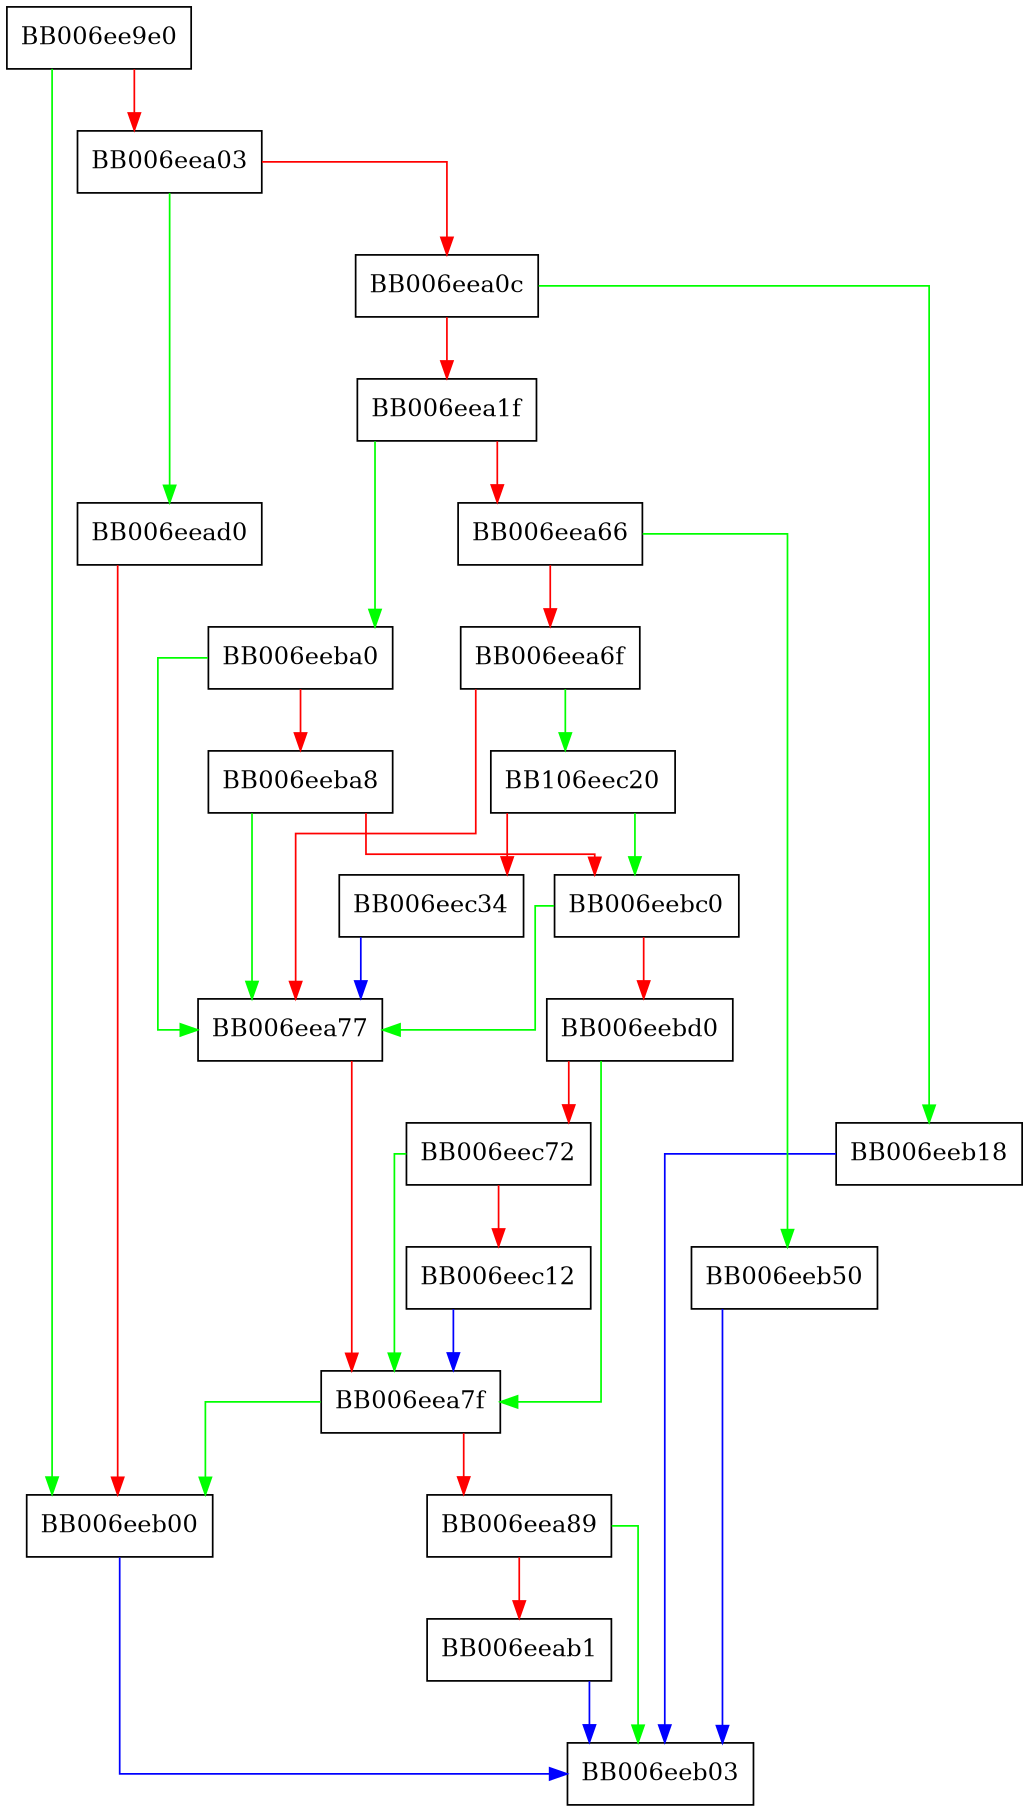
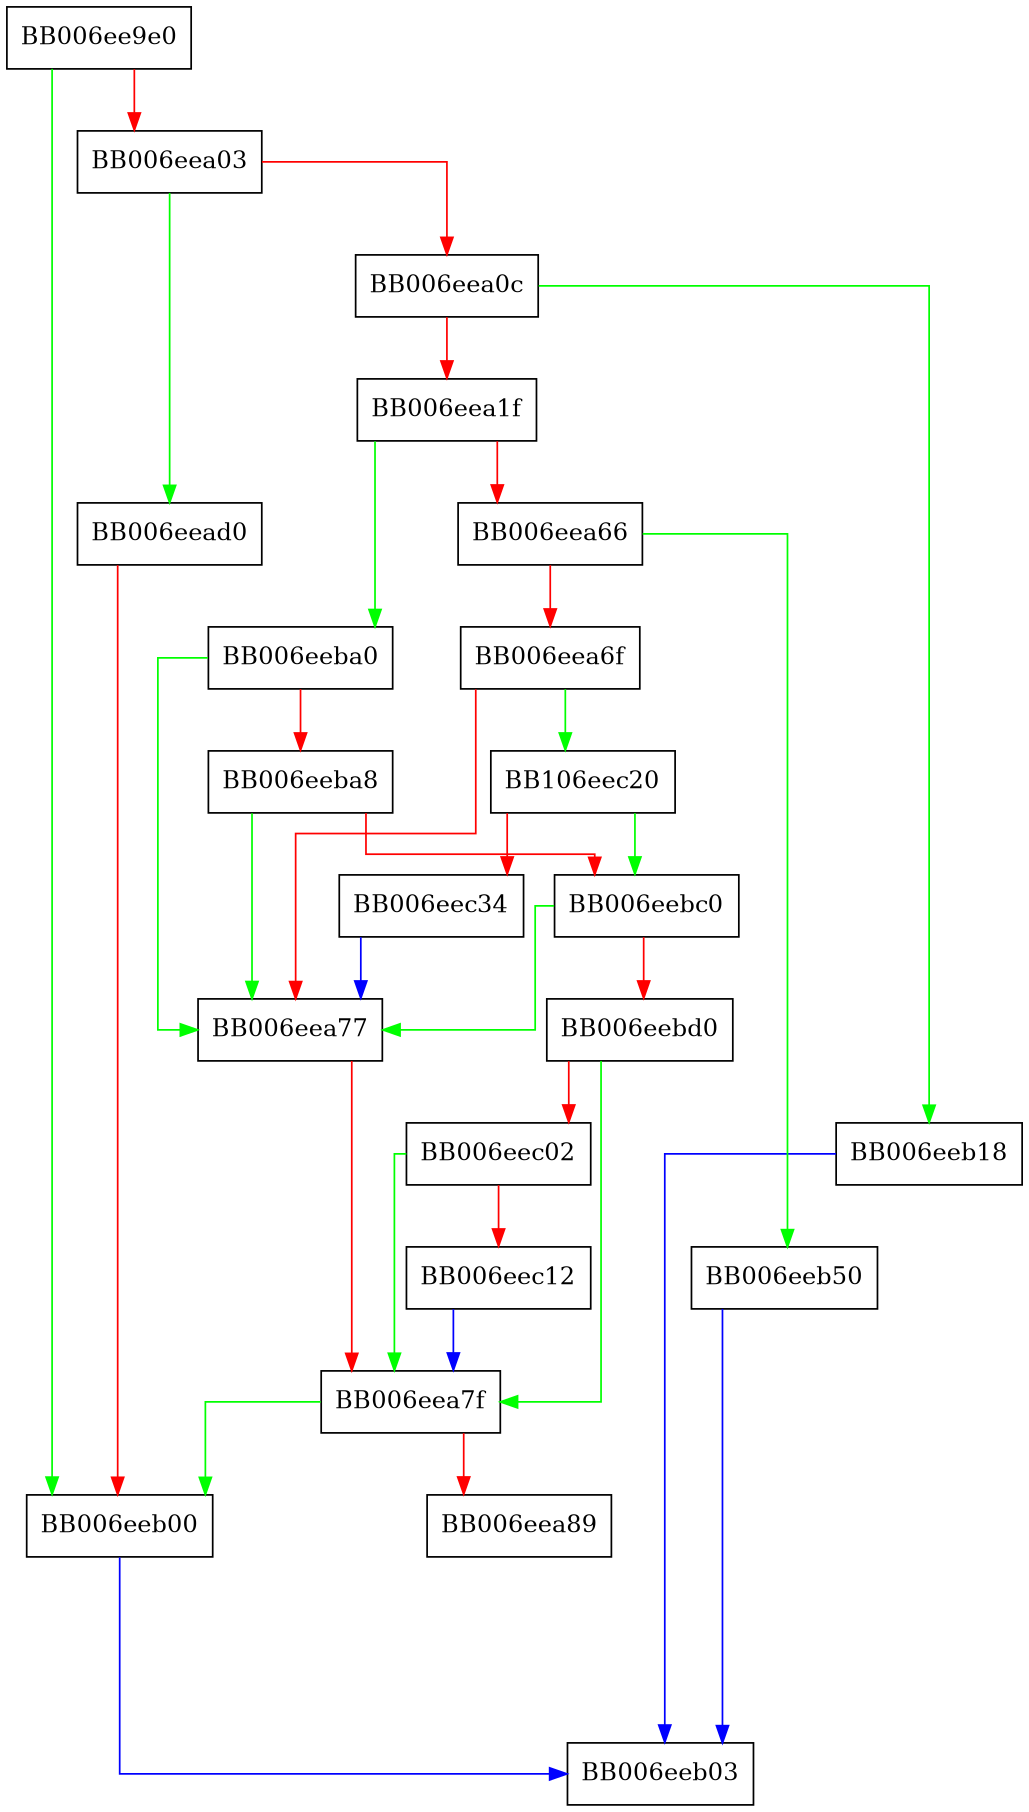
  digraph {
    splines=ortho
    node [shape=box]
    edge [color=red]
    BB006ee9e0
    BB006eeb00
    BB006eea03
    BB006eeb03
    BB006eead0
    BB006eea0c
    BB006eeb18
    BB006eea1f
    BB006eeba0
    BB006eea66
    BB006eea77
    BB006eeba8
    BB006eeb50
    BB006eea6f
    BB006eea7f
    BB006eebc0
    n17 [label=BB106eec20]
    BB006eec34
    BB006eebd0
    BB006eea89
-   BB006eeab1
-   BB006eec02 [label=BB006eec72]
+   BB006eec02
    BB006eec12
    BB006ee9e0 -> BB006eeb00 [color=green]
    BB006ee9e0 -> BB006eea03
    BB006eeb00 -> BB006eeb03 [color=blue]
    BB006eea03 -> BB006eead0 [color=green]
    BB006eea03 -> BB006eea0c
    BB006eead0 -> BB006eeb00
    BB006eea0c -> BB006eeb18 [color=green]
    BB006eea0c -> BB006eea1f
    BB006eeb18 -> BB006eeb03 [color=blue]
    BB006eea1f -> BB006eeba0 [color=green]
    BB006eea1f -> BB006eea66
    BB006eeba0 -> BB006eea77 [color=green]
    BB006eeba0 -> BB006eeba8
    BB006eea66 -> BB006eeb50 [color=green]
    BB006eea66 -> BB006eea6f
    BB006eea77 -> BB006eea7f
    BB006eeba8 -> BB006eea77 [color=green]
    BB006eeba8 -> BB006eebc0
    BB006eeb50 -> BB006eeb03 [color=blue]
    BB006eea6f -> BB006eea77
    BB006eea6f -> n17 [color=green]
    BB006eea7f -> BB006eeb00 [color=green]
    BB006eea7f -> BB006eea89
    BB006eebc0 -> BB006eea77 [color=green]
    BB006eebc0 -> BB006eebd0
    n17 -> BB006eebc0 [color=green]
    n17 -> BB006eec34
    BB006eec34 -> BB006eea77 [color=blue]
    BB006eebd0 -> BB006eea7f [color=green]
    BB006eebd0 -> BB006eec02
-   BB006eea89 -> BB006eeb03 [color=green]
-   BB006eea89 -> BB006eeab1
-   BB006eeab1 -> BB006eeb03 [color=blue]
    BB006eec02 -> BB006eea7f [color=green]
    BB006eec02 -> BB006eec12
    BB006eec12 -> BB006eea7f [color=blue]
  }
